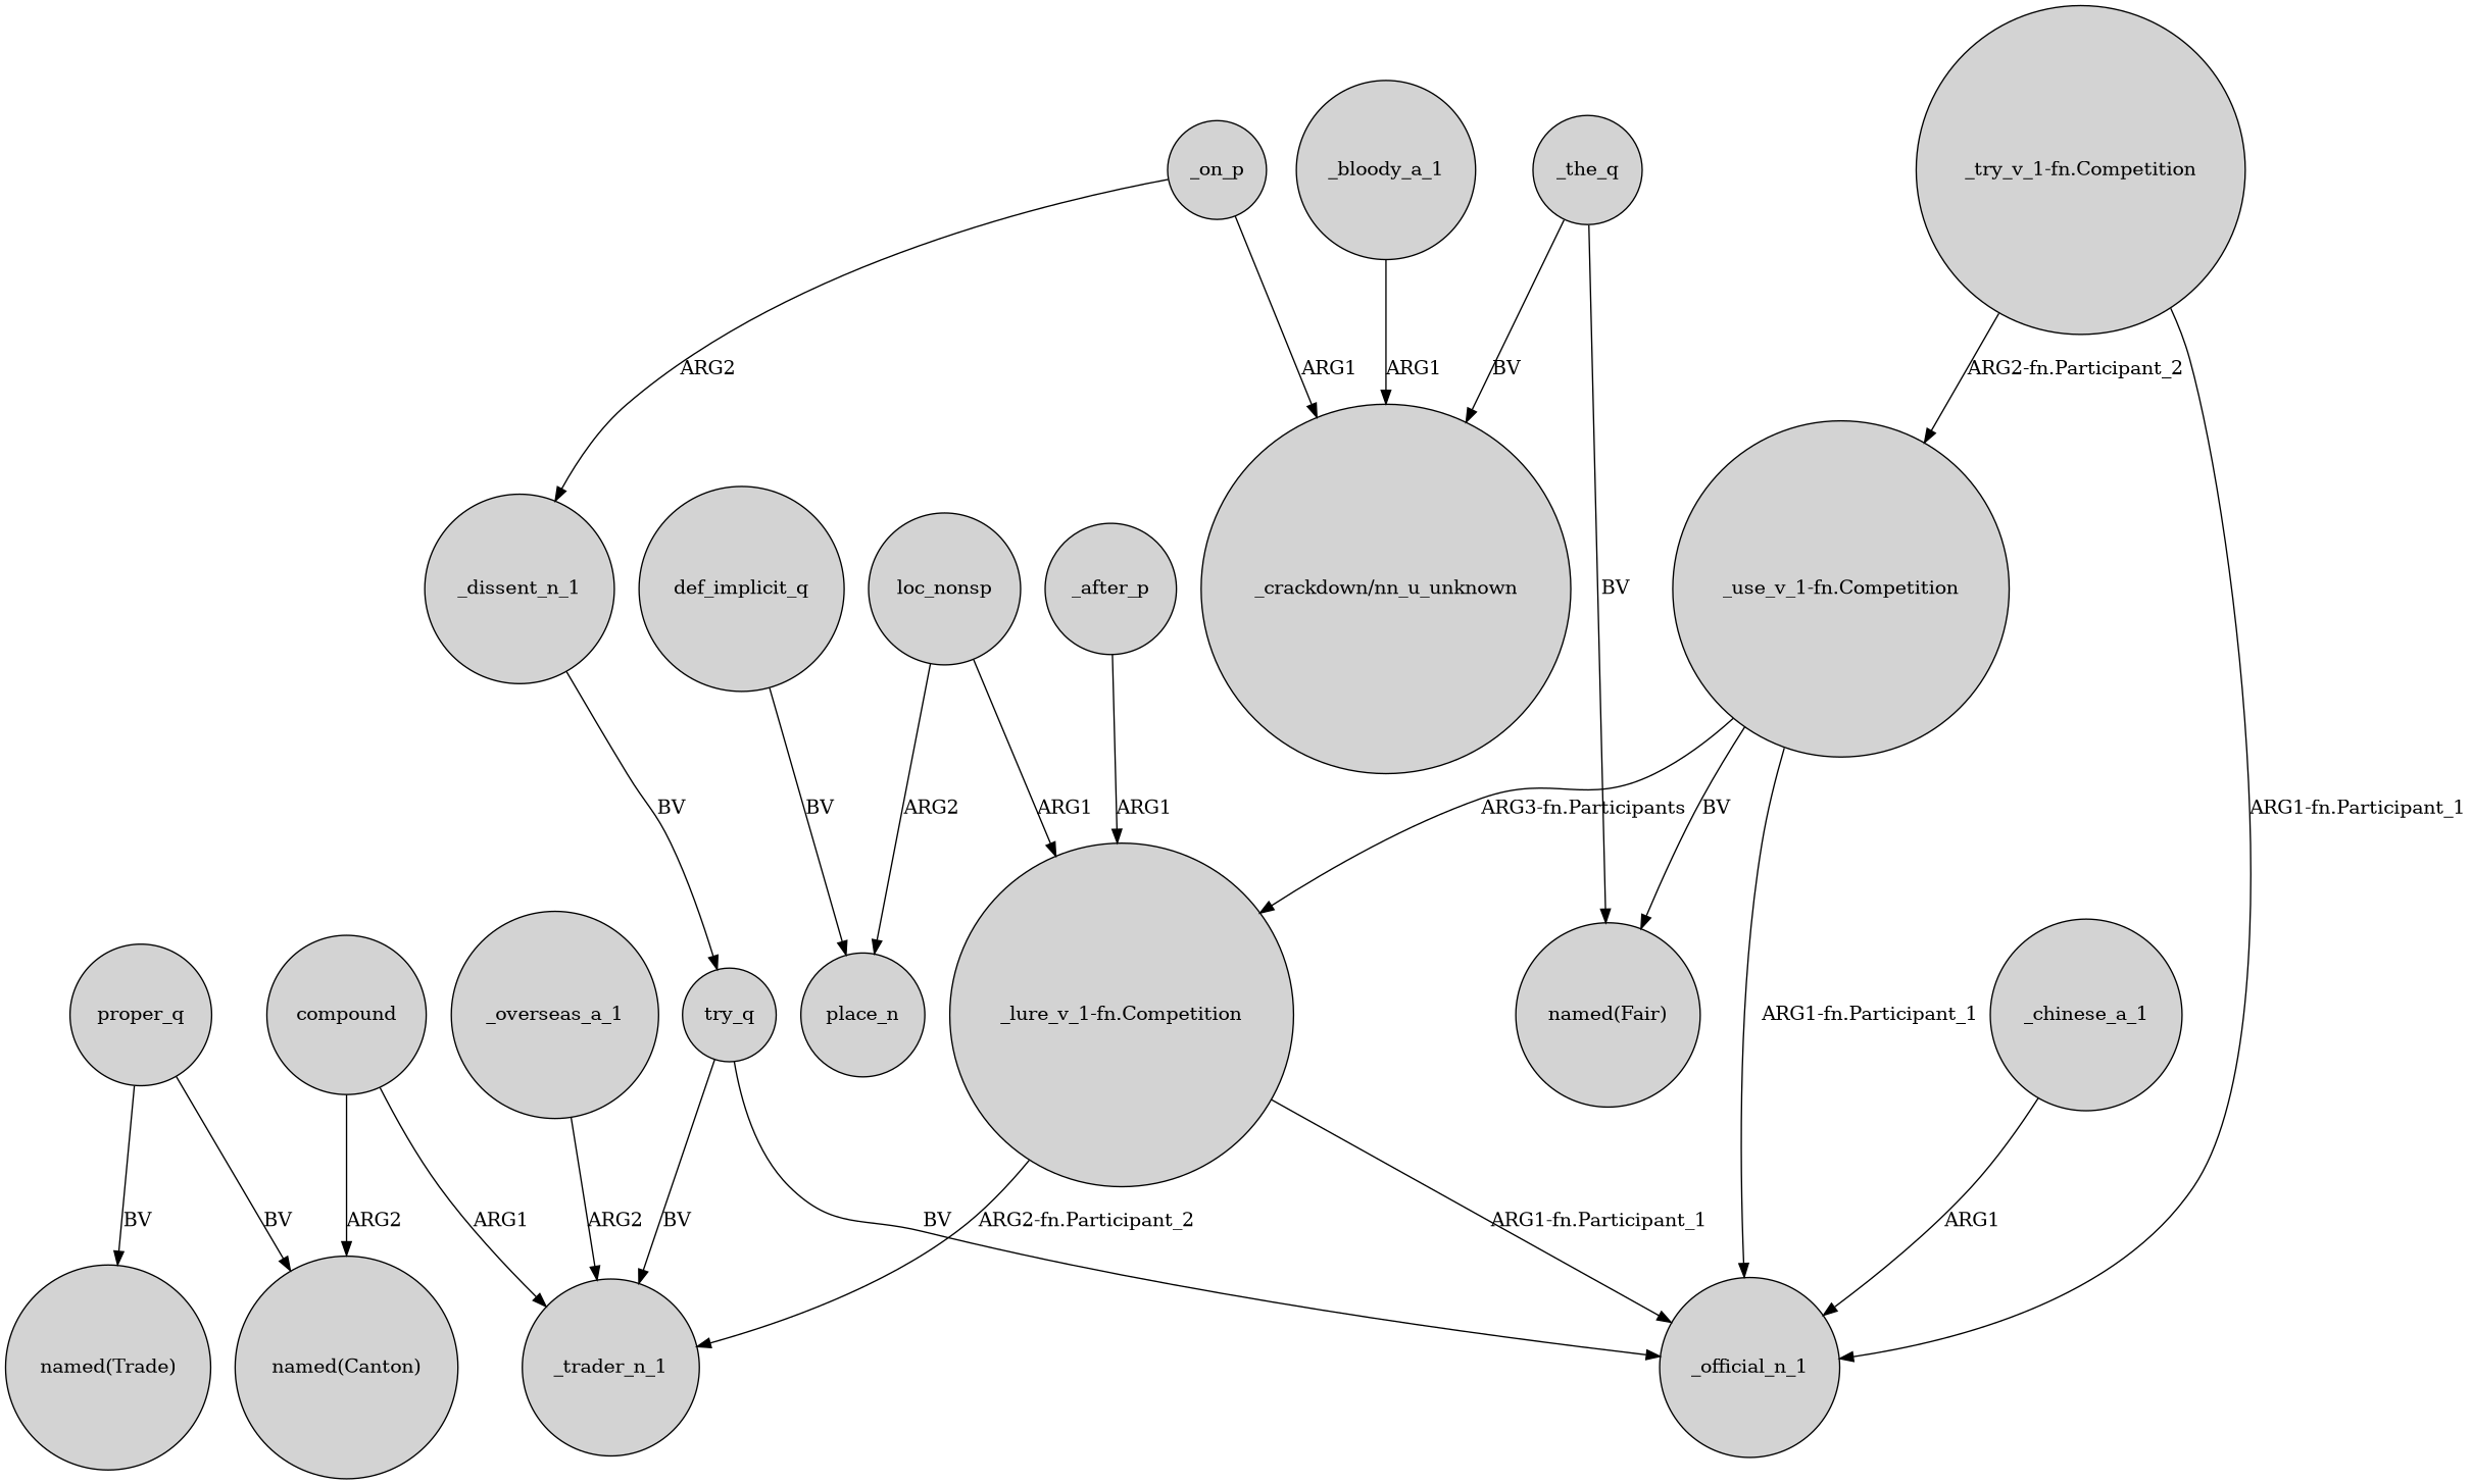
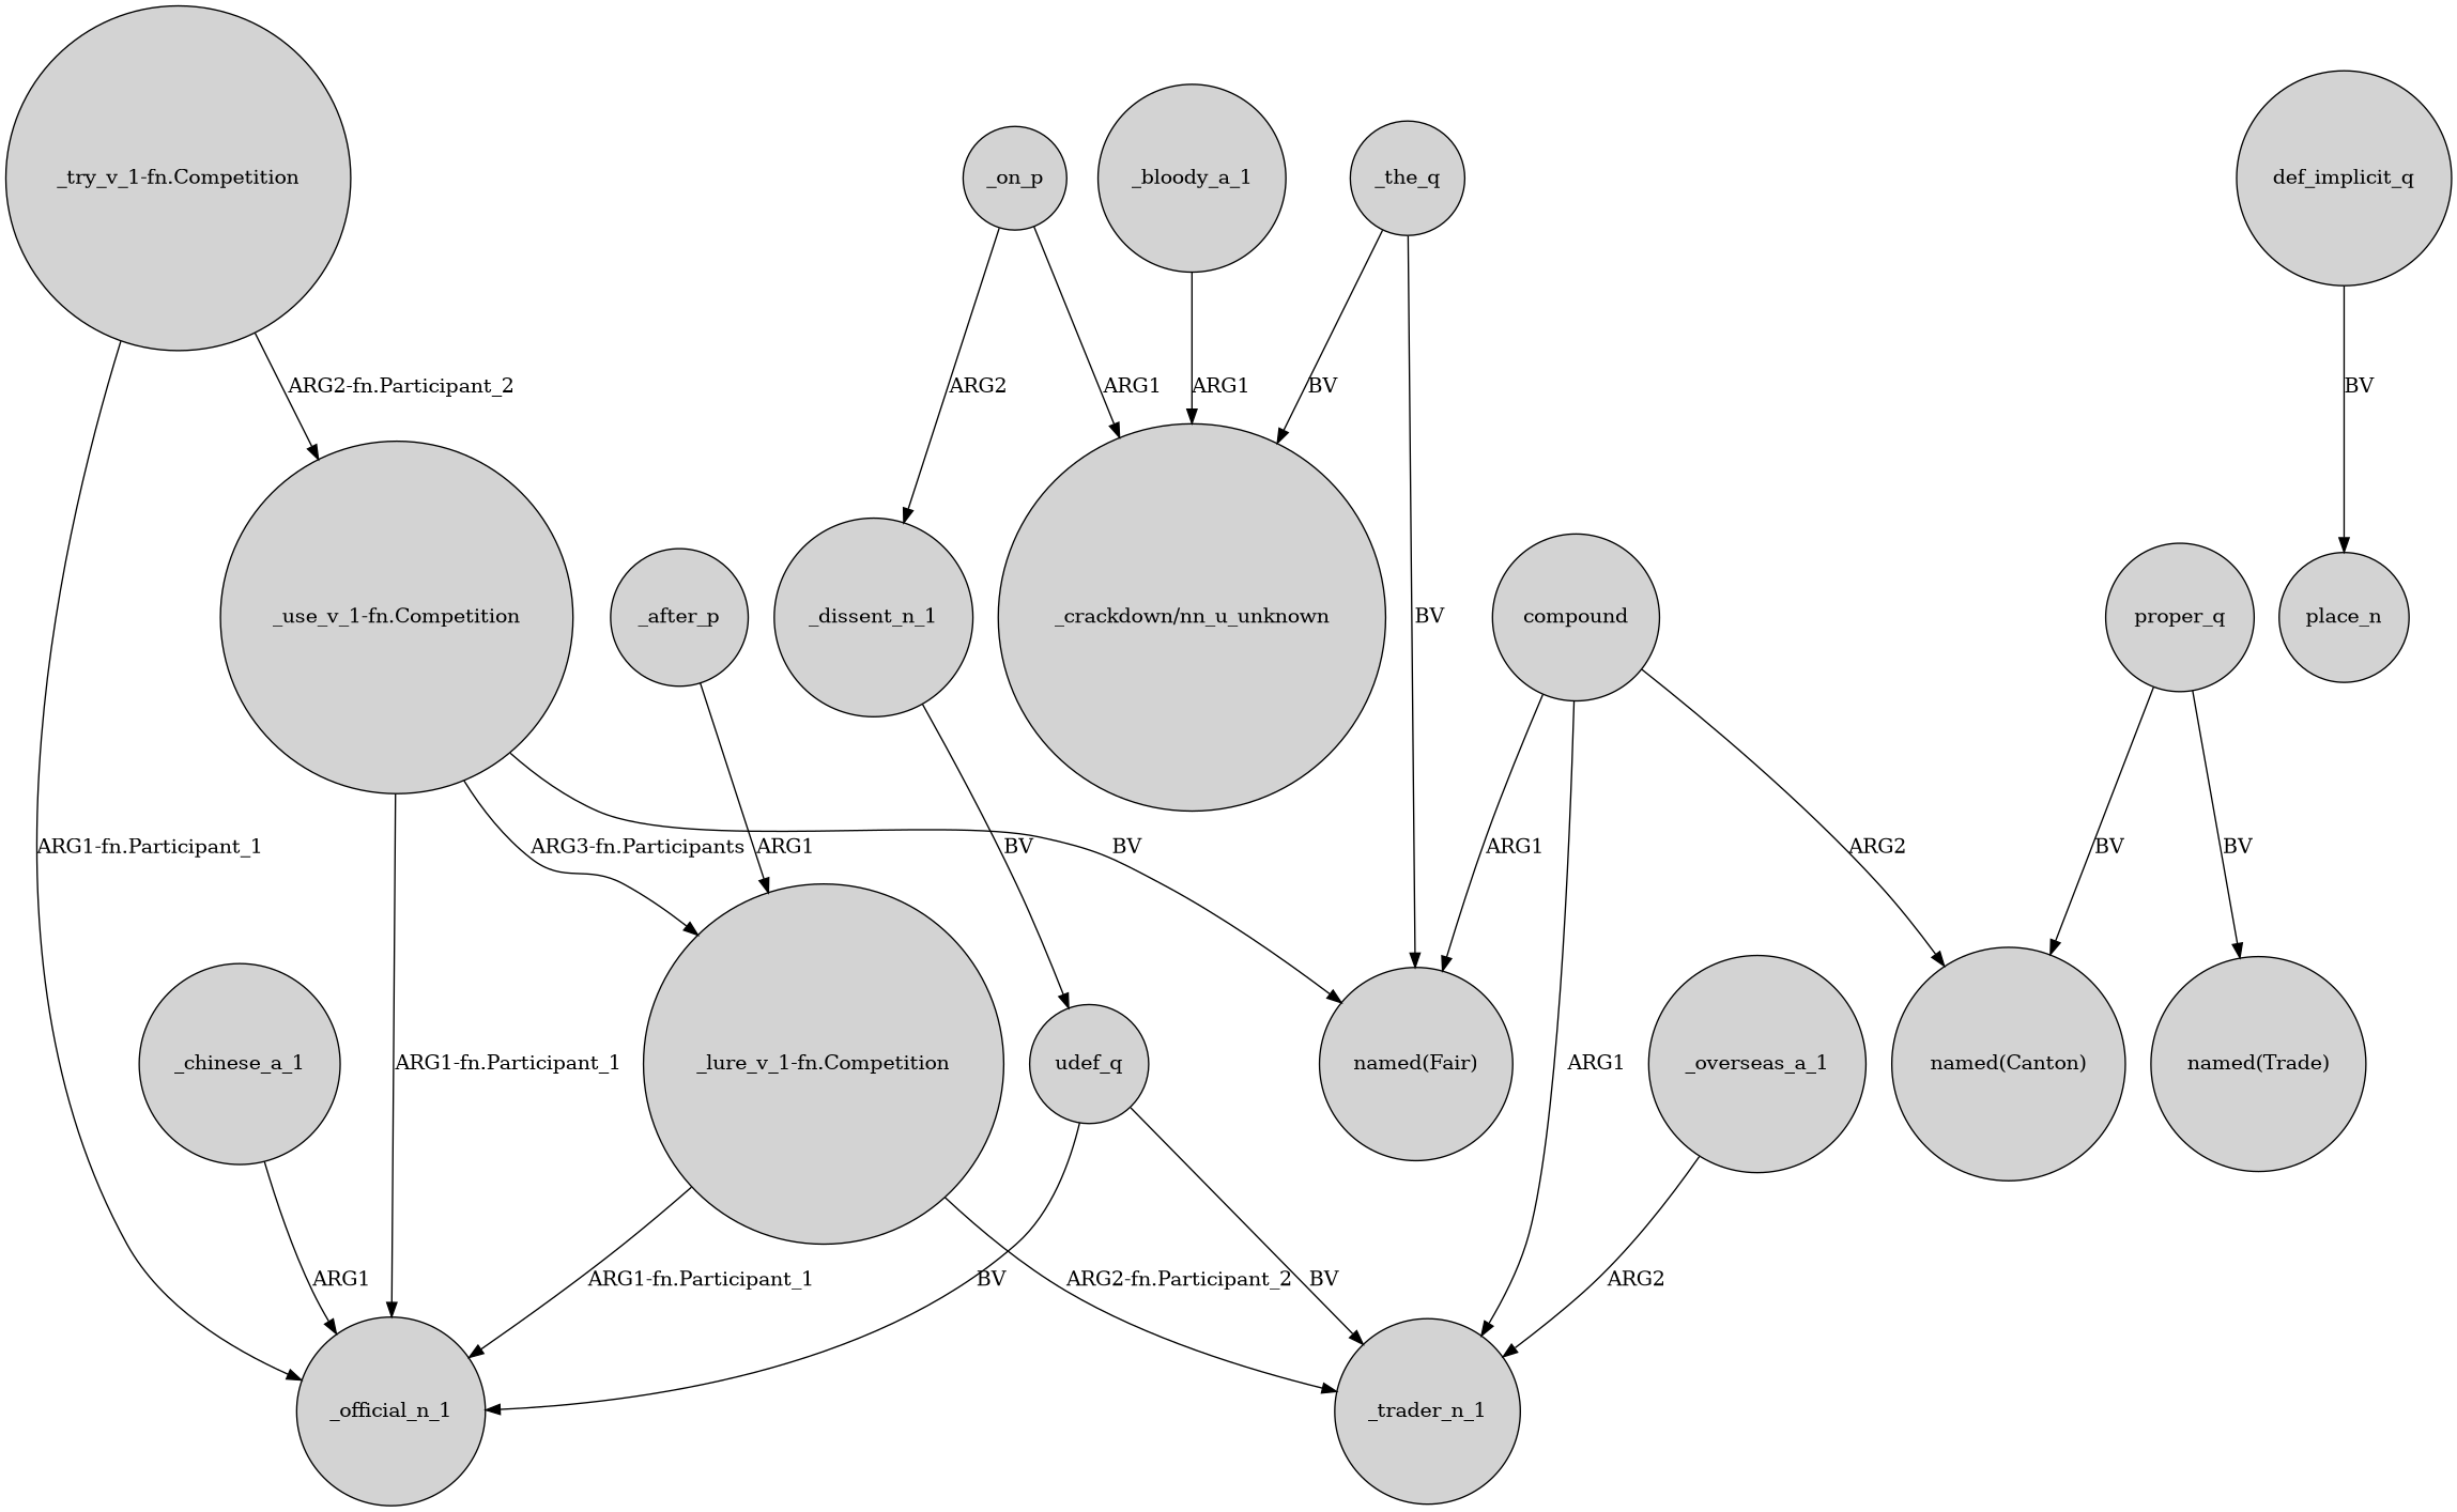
  digraph {
    node [shape=circle style=filled]
    compound
    "named(Fair)"
    "named(Canton)"
    _trader_n_1
    _on_p
    _dissent_n_1
    "_crackdown/nn_u_unknown"
-   udef_q [label=try_q]
+   udef_q
    def_implicit_q
    place_n
    _the_q
    _after_p
    "_lure_v_1-fn.Competition"
    _official_n_1
    _chinese_a_1
    "_use_v_1-fn.Competition"
    _bloody_a_1
    proper_q
    "named(Trade)"
    "_try_v_1-fn.Competition"
-   loc_nonsp
    _overseas_a_1
+   compound -> "named(Fair)" [label=ARG1]
    compound -> "named(Canton)" [label=ARG2]
    compound -> _trader_n_1 [label=ARG1]
    _on_p -> _dissent_n_1 [label=ARG2]
    _on_p -> "_crackdown/nn_u_unknown" [label=ARG1]
    _dissent_n_1 -> udef_q [label=BV]
    udef_q -> _trader_n_1 [label=BV]
    udef_q -> _official_n_1 [label=BV]
    def_implicit_q -> place_n [label=BV]
    _the_q -> "named(Fair)" [label=BV]
    _the_q -> "_crackdown/nn_u_unknown" [label=BV]
    _after_p -> "_lure_v_1-fn.Competition" [label=ARG1]
    "_lure_v_1-fn.Competition" -> _trader_n_1 [label="ARG2-fn.Participant_2"]
    "_lure_v_1-fn.Competition" -> _official_n_1 [label="ARG1-fn.Participant_1"]
    _chinese_a_1 -> _official_n_1 [label=ARG1]
    "_use_v_1-fn.Competition" -> "named(Fair)" [label=BV]
    "_use_v_1-fn.Competition" -> "_lure_v_1-fn.Competition" [label="ARG3-fn.Participants"]
    "_use_v_1-fn.Competition" -> _official_n_1 [label="ARG1-fn.Participant_1"]
    _bloody_a_1 -> "_crackdown/nn_u_unknown" [label=ARG1]
    proper_q -> "named(Canton)" [label=BV]
    proper_q -> "named(Trade)" [label=BV]
    "_try_v_1-fn.Competition" -> _official_n_1 [label="ARG1-fn.Participant_1"]
    "_try_v_1-fn.Competition" -> "_use_v_1-fn.Competition" [label="ARG2-fn.Participant_2"]
-   loc_nonsp -> place_n [label=ARG2]
-   loc_nonsp -> "_lure_v_1-fn.Competition" [label=ARG1]
    _overseas_a_1 -> _trader_n_1 [label=ARG2]
  }
